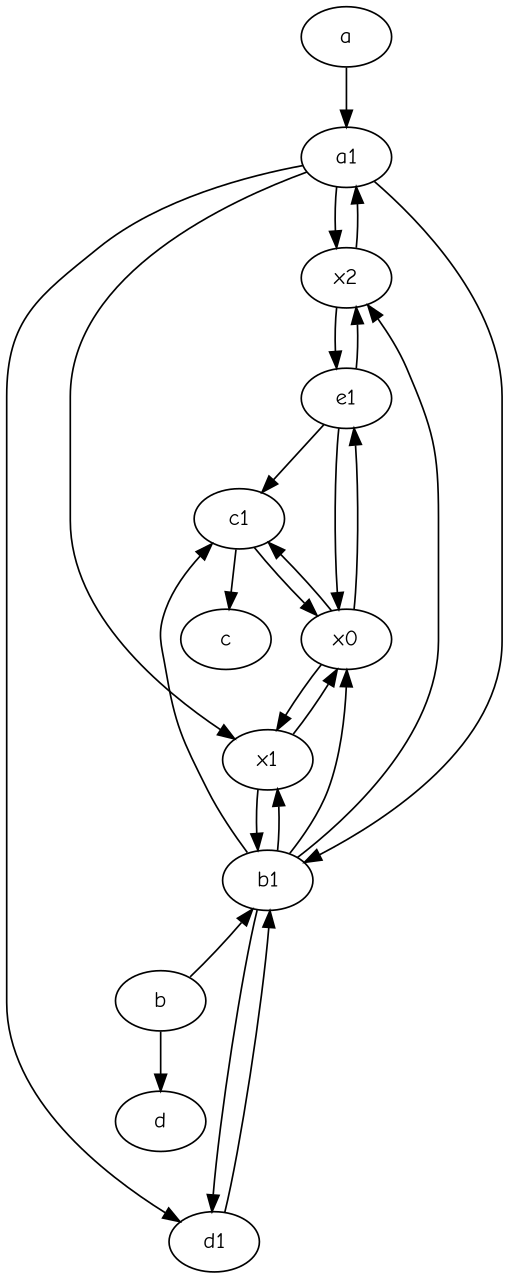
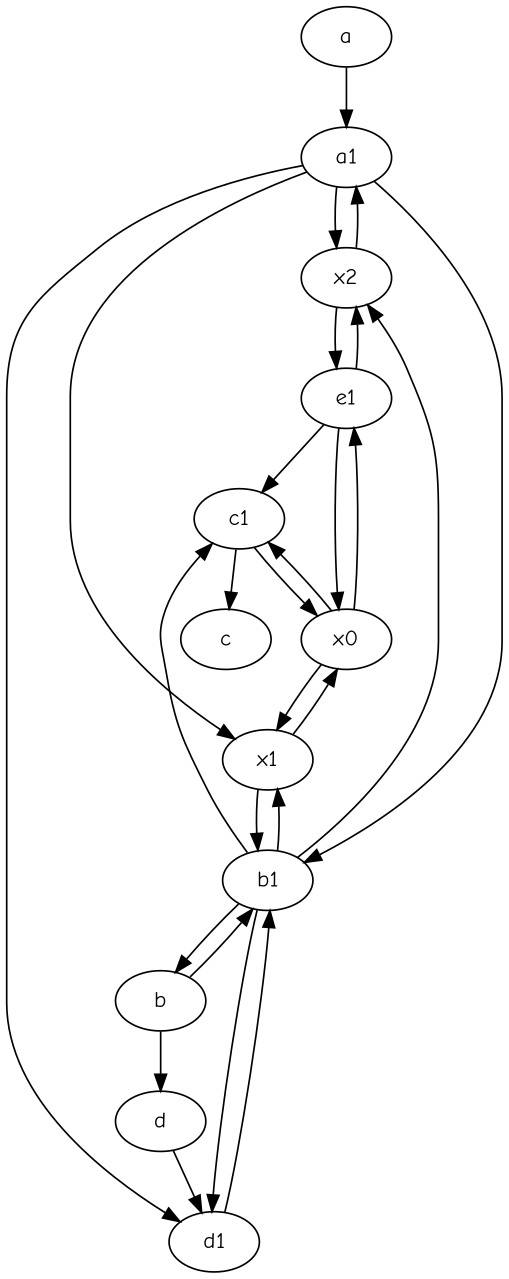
  digraph {
    fontname="Comic Neue"
    node [fontname="Comic Neue"]
    edge [fontname="Comic Neue"]
    a1
    x2
    d1
    b1
    x1
    e1
    x0
    c1
    b
    d
    c
    a
    a1 -> x2
    a1 -> d1
    a1 -> b1
    a1 -> x1
    x2 -> a1
    x2 -> e1
    d1 -> b1
    b1 -> x2
    b1 -> d1
    b1 -> x1
    b1 -> c1
-   b1 -> x0
+   b1 -> b
    x1 -> b1
    x1 -> x0
    e1 -> x2
    e1 -> x0
    e1 -> c1
    x0 -> x1
    x0 -> e1
    x0 -> c1
    c1 -> x0
    c1 -> c
    b -> b1
    b -> d
+   d -> d1
    a -> a1
  }
